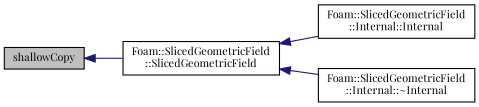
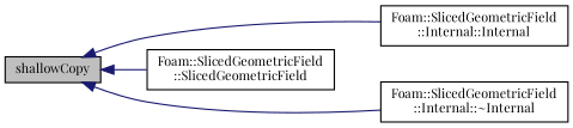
  digraph {
    fontname="Playfair Display"
    rankdir=LR
    node [color=black fontname="Playfair Display" fontsize=10 shape=record]
    edge [color=midnightblue dir=back fontname="Playfair Display" fontsize=10 labelfontname=Helvetica labelfontsize=10 style=solid]
    n1 [fillcolor=grey75 fontcolor=black height=0.2 label=shallowCopy style=filled width=0.4]
    n2 [height=0.2 label="Foam::SlicedGeometricField\l::Internal::Internal" width=0.4]
    n3 [height=0.2 label="Foam::SlicedGeometricField\l::SlicedGeometricField" width=0.4]
    n4 [height=0.2 label="Foam::SlicedGeometricField\l::Internal::~Internal" width=0.4]
-   n3 -> n2
+   n1 -> n2
    n1 -> n3
-   n3 -> n4
+   n1 -> n4
  }
